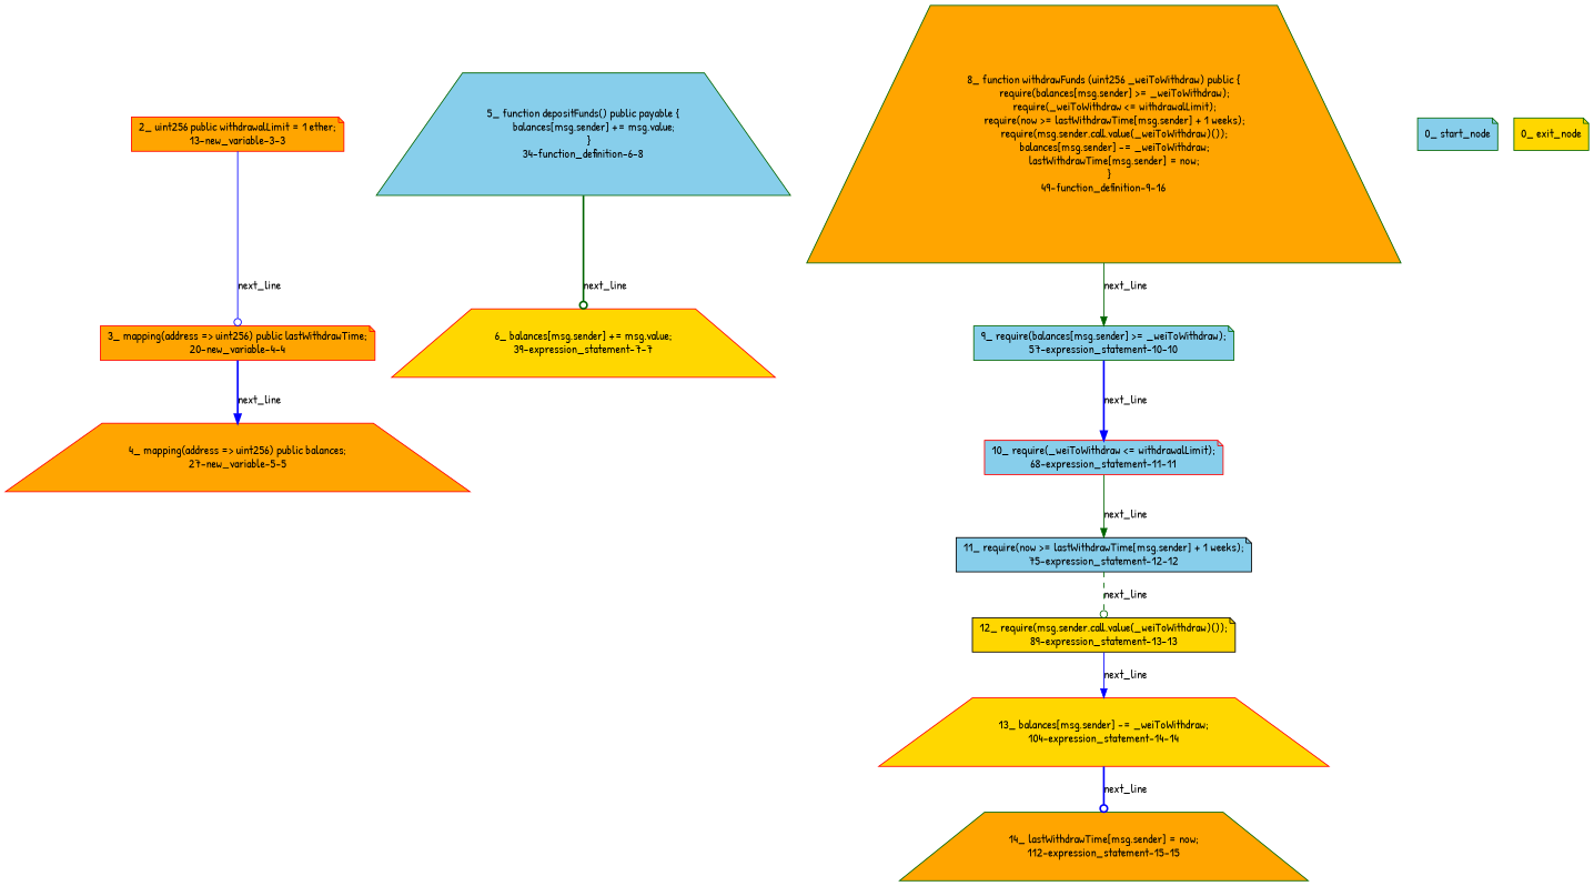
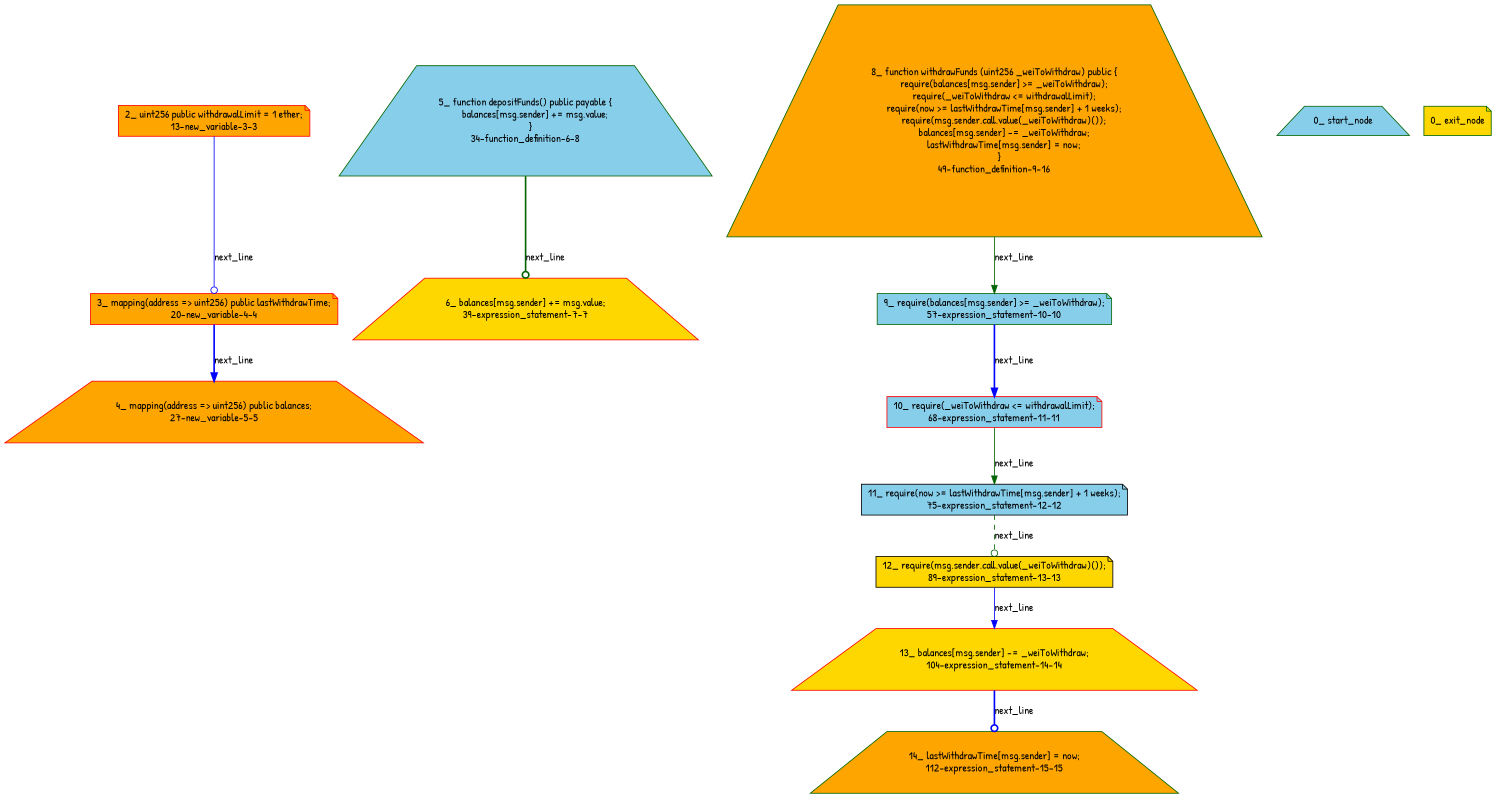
  digraph {
    fontname="Patrick Hand"
    node [type_label=expression_statement style=filled fillcolor=orange color=red shape=note fontname="Patrick Hand" method="withdrawFunds(uint256 _weiToWithdraw)"]
    edge [color=blue controlflow_type=next_line edge_type=CFG_edge style=solid arrowhead=normal fontname="Patrick Hand"]
    n1 [label="2_ uint256 public withdrawalLimit = 1 ether;\n13-new_variable-3-3" type_label=new_variable method=""]
    n2 [label="3_ mapping(address => uint256) public lastWithdrawTime;\n20-new_variable-4-4" type_label=new_variable method=""]
    n3 [label="4_ mapping(address => uint256) public balances;\n27-new_variable-5-5" type_label=new_variable shape=trapezium method=""]
    n4 [label="5_ function depositFunds() public payable {\n        balances[msg.sender] += msg.value;\n    }\n34-function_definition-6-8" method="depositFunds()" type_label=function_definition fillcolor=skyblue color=darkgreen shape=trapezium]
    n5 [label="6_ balances[msg.sender] += msg.value;\n39-expression_statement-7-7" method="depositFunds()" fillcolor=gold shape=trapezium]
    n6 [label="8_ function withdrawFunds (uint256 _weiToWithdraw) public {\n        require(balances[msg.sender] >= _weiToWithdraw);\n        require(_weiToWithdraw <= withdrawalLimit);\n        require(now >= lastWithdrawTime[msg.sender] + 1 weeks);\n        require(msg.sender.call.value(_weiToWithdraw)());\n        balances[msg.sender] -= _weiToWithdraw;\n        lastWithdrawTime[msg.sender] = now;\n    }\n49-function_definition-9-16" type_label=function_definition color=darkgreen shape=trapezium]
    n7 [label="9_ require(balances[msg.sender] >= _weiToWithdraw);\n57-expression_statement-10-10" fillcolor=skyblue color=darkgreen]
    n8 [label="10_ require(_weiToWithdraw <= withdrawalLimit);\n68-expression_statement-11-11" fillcolor=skyblue]
    n9 [label="11_ require(now >= lastWithdrawTime[msg.sender] + 1 weeks);\n75-expression_statement-12-12" fillcolor=skyblue color=black]
    n10 [label="12_ require(msg.sender.call.value(_weiToWithdraw)());\n89-expression_statement-13-13" fillcolor=gold color=black]
    n11 [label="13_ balances[msg.sender] -= _weiToWithdraw;\n104-expression_statement-14-14" fillcolor=gold shape=trapezium]
    n12 [label="14_ lastWithdrawTime[msg.sender] = now;\n112-expression_statement-15-15" color=darkgreen shape=trapezium]
-   n13 [label="0_ start_node" type_label=start fillcolor=skyblue color=darkgreen method=""]
+   n13 [label="0_ start_node" type_label=start fillcolor=skyblue color=darkgreen shape=trapezium method=""]
    n14 [label="0_ exit_node" type_label=exit fillcolor=gold color=darkgreen method=""]
    n1 -> n2 [label=next_line arrowhead=odot]
    n2 -> n3 [label=next_line style=bold]
    n4 -> n5 [color=darkgreen label=next_line style=bold arrowhead=odot]
    n6 -> n7 [color=darkgreen label=next_line]
    n7 -> n8 [label=next_line style=bold]
    n8 -> n9 [color=darkgreen label=next_line]
    n9 -> n10 [color=darkgreen label=next_line style=dashed arrowhead=odot]
    n10 -> n11 [label=next_line]
    n11 -> n12 [label=next_line style=bold arrowhead=odot]
  }
